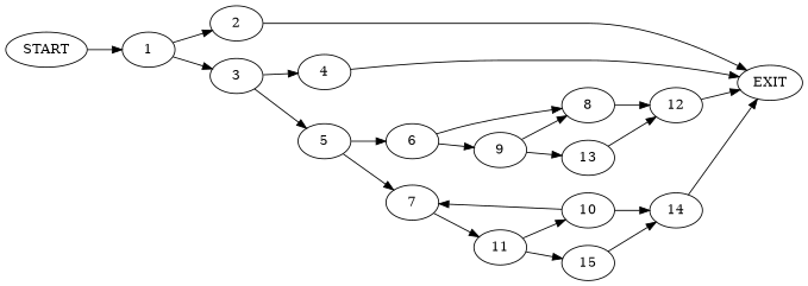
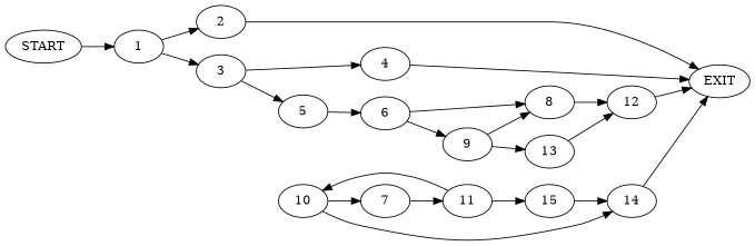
  digraph {
    rankdir=LR
    n1 [label=START]
    1
    2
    3
    n5 [label=EXIT]
    4
    5
    6
    7
    8
    9
    11
    12
    13
    10
    14
    15
    n1 -> 1
    1 -> 2
    1 -> 3
    2 -> n5
    3 -> 4
    3 -> 5
    4 -> n5
    5 -> 6
-   5 -> 7
    6 -> 8
    6 -> 9
    7 -> 11
    8 -> 12
    9 -> 8
    9 -> 13
    11 -> 10
    11 -> 15
    12 -> n5
    13 -> 12
    10 -> 7
    10 -> 14
    14 -> n5
    15 -> 14
  }
